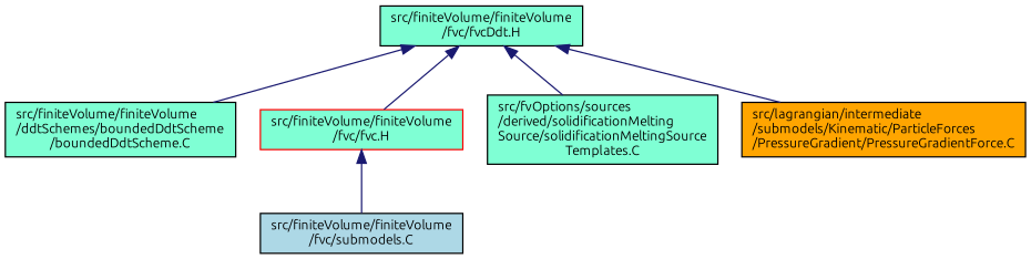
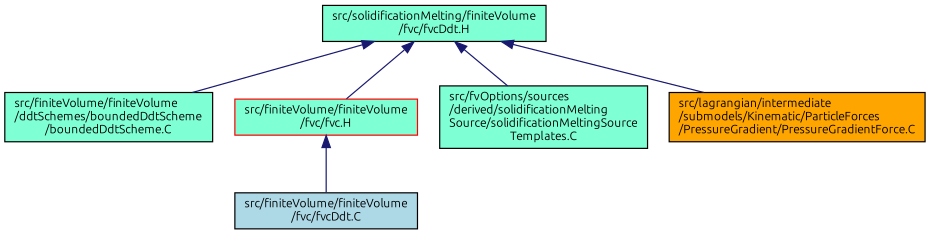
  digraph {
    fontname=Ubuntu
    node [color=black fillcolor=aquamarine fontname=Ubuntu fontsize=10 shape=record style=filled]
    edge [color=midnightblue dir=back fontname=Ubuntu fontsize=10 labelfontname=FreeSans labelfontsize=10 style=solid]
-   n1 [fontcolor=black height=0.2 label="src/finiteVolume/finiteVolume\l/fvc/fvcDdt.H" width=0.4]
+   n1 [fontcolor=black height=0.2 label="src/solidificationMelting/finiteVolume\l/fvc/fvcDdt.H" width=0.4]
    n2 [height=0.2 label="src/finiteVolume/finiteVolume\l/ddtSchemes/boundedDdtScheme\l/boundedDdtScheme.C" width=0.4]
    n3 [color=red height=0.2 label="src/finiteVolume/finiteVolume\l/fvc/fvc.H" width=0.4]
    n4 [height=0.2 label="src/fvOptions/sources\l/derived/solidificationMelting\lSource/solidificationMeltingSource\lTemplates.C" width=0.4]
    n5 [fillcolor=orange height=0.2 label="src/lagrangian/intermediate\l/submodels/Kinematic/ParticleForces\l/PressureGradient/PressureGradientForce.C" width=0.4]
-   n6 [fillcolor=lightblue height=0.2 label="src/finiteVolume/finiteVolume\l/fvc/submodels.C" width=0.4]
+   n6 [fillcolor=lightblue height=0.2 label="src/finiteVolume/finiteVolume\l/fvc/fvcDdt.C" width=0.4]
    n1 -> n2
    n1 -> n3
    n1 -> n4
    n1 -> n5
    n3 -> n6
  }
